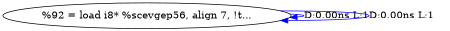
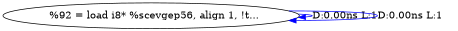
  digraph {
    edge [color=blue]
-   n1 [label="%92 = load i8* %scevgep56, align 7, !t..."]
+   n1 [label="  %92 = load i8* %scevgep56, align 1, !t..."]
    n1 -> n1 [label="D:0.00ns L:1"]
    n1 -> n1 [label="D:0.00ns L:1"]
  }
